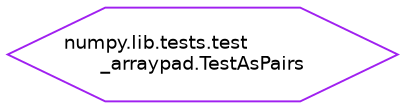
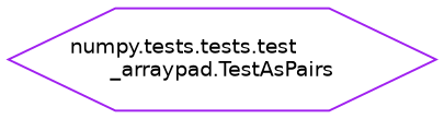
  digraph {
    rankdir=LR
-   n1 [color=purple fillcolor=white fontname=Helvetica fontsize=10 height=0.2 label="numpy.lib.tests.test\l_arraypad.TestAsPairs" shape=hexagon style=filled width=0.4]
+   n1 [color=purple fillcolor=white fontname=Helvetica fontsize=10 height=0.2 label="numpy.tests.tests.test\l_arraypad.TestAsPairs" shape=hexagon style=filled width=0.4]
  }
